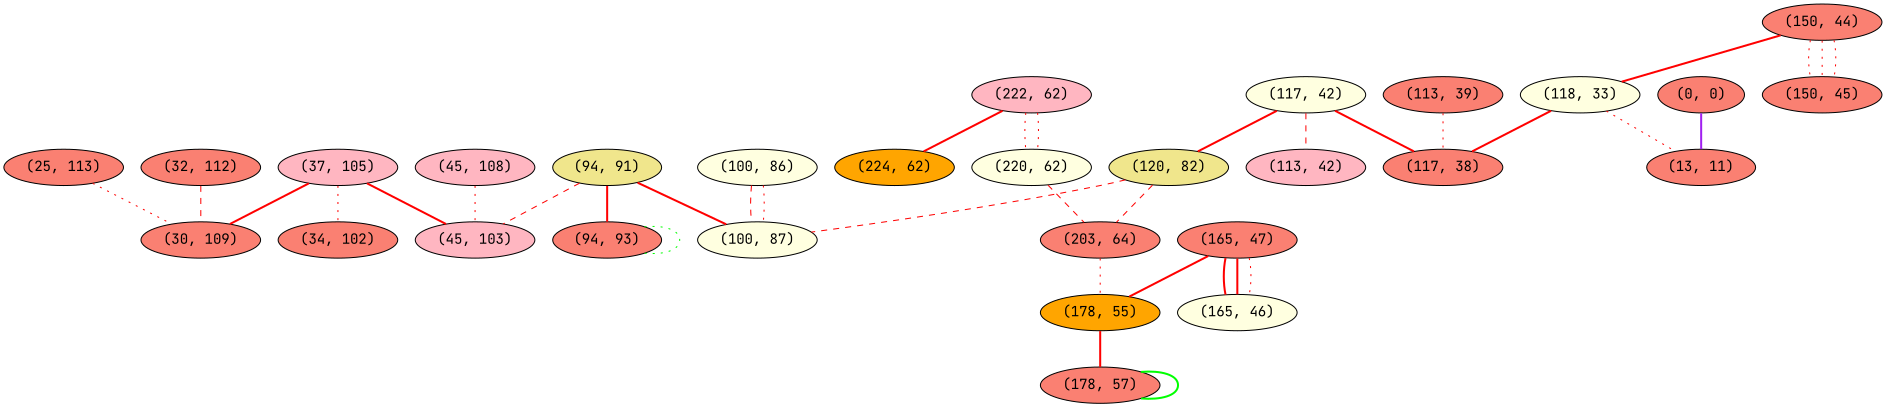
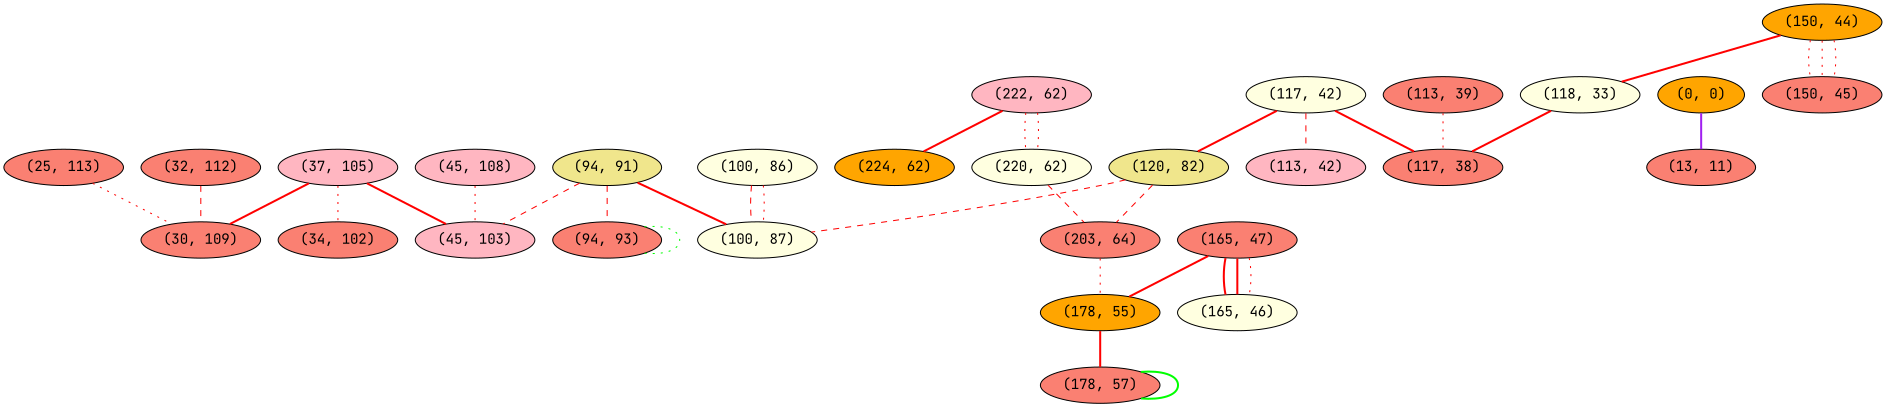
  graph {
    fontname="JetBrains Mono"
    node [fillcolor=salmon fontname="JetBrains Mono" style=filled]
    edge [color=red fontname="JetBrains Mono" style=bold weight=1]
    "(37, 105)" [fillcolor=lightpink]
    "(30, 109)"
    "(34, 102)"
    "(45, 103)" [fillcolor=lightpink]
    "(25, 113)"
    "(113, 39)"
    "(117, 38)"
-   "(150, 44)"
+   "(150, 44)" [fillcolor=orange]
    "(150, 45)"
    "(118, 33)" [fillcolor=lightyellow]
    "(13, 11)"
    "(165, 46)" [fillcolor=lightyellow]
    "(165, 47)"
    "(178, 55)" [fillcolor=orange]
    "(178, 57)"
    "(222, 62)" [fillcolor=lightpink]
    "(220, 62)" [fillcolor=lightyellow]
    "(224, 62)" [fillcolor=orange]
    "(203, 64)"
    "(32, 112)"
    "(94, 91)" [fillcolor=khaki]
    "(94, 93)"
    "(100, 87)" [fillcolor=lightyellow]
-   "(0, 0)"
+   "(0, 0)" [fillcolor=orange]
    "(117, 42)" [fillcolor=lightyellow]
    "(120, 82)" [fillcolor=khaki]
    "(113, 42)" [fillcolor=lightpink]
    "(100, 86)" [fillcolor=lightyellow]
    "(45, 108)" [fillcolor=lightpink]
    "(37, 105)" -- "(30, 109)"
    "(37, 105)" -- "(34, 102)" [style=dotted]
    "(37, 105)" -- "(45, 103)"
    "(25, 113)" -- "(30, 109)" [style=dotted]
    "(113, 39)" -- "(117, 38)" [style=dotted]
    "(150, 44)" -- "(150, 45)" [style=dotted]
    "(150, 44)" -- "(150, 45)" [style=dotted]
    "(150, 44)" -- "(150, 45)" [style=dotted]
    "(150, 44)" -- "(118, 33)"
    "(118, 33)" -- "(117, 38)"
-   "(118, 33)" -- "(13, 11)" [style=dotted]
    "(165, 47)" -- "(165, 46)"
    "(165, 47)" -- "(165, 46)"
    "(165, 47)" -- "(165, 46)" [style=dotted]
    "(165, 47)" -- "(178, 55)"
    "(178, 55)" -- "(178, 57)"
    "(178, 57)" -- "(178, 57)" [color=green weight=2]
    "(222, 62)" -- "(220, 62)" [style=dotted]
    "(222, 62)" -- "(220, 62)" [style=dotted]
    "(222, 62)" -- "(224, 62)"
    "(220, 62)" -- "(203, 64)" [style=dashed]
    "(203, 64)" -- "(178, 55)" [style=dotted]
    "(32, 112)" -- "(30, 109)" [style=dashed]
    "(94, 91)" -- "(45, 103)" [style=dashed]
-   "(94, 91)" -- "(94, 93)"
+   "(94, 91)" -- "(94, 93)" [style=dashed]
    "(94, 91)" -- "(100, 87)"
    "(94, 93)" -- "(94, 93)" [color=green style=dotted weight=2]
    "(0, 0)" -- "(13, 11)" [color=purple weight=4]
    "(117, 42)" -- "(117, 38)"
    "(117, 42)" -- "(120, 82)"
    "(117, 42)" -- "(113, 42)" [style=dashed]
    "(120, 82)" -- "(203, 64)" [style=dashed]
    "(120, 82)" -- "(100, 87)" [style=dashed]
    "(100, 86)" -- "(100, 87)" [style=dashed]
    "(100, 86)" -- "(100, 87)" [style=dotted]
    "(45, 108)" -- "(45, 103)" [style=dotted]
  }
